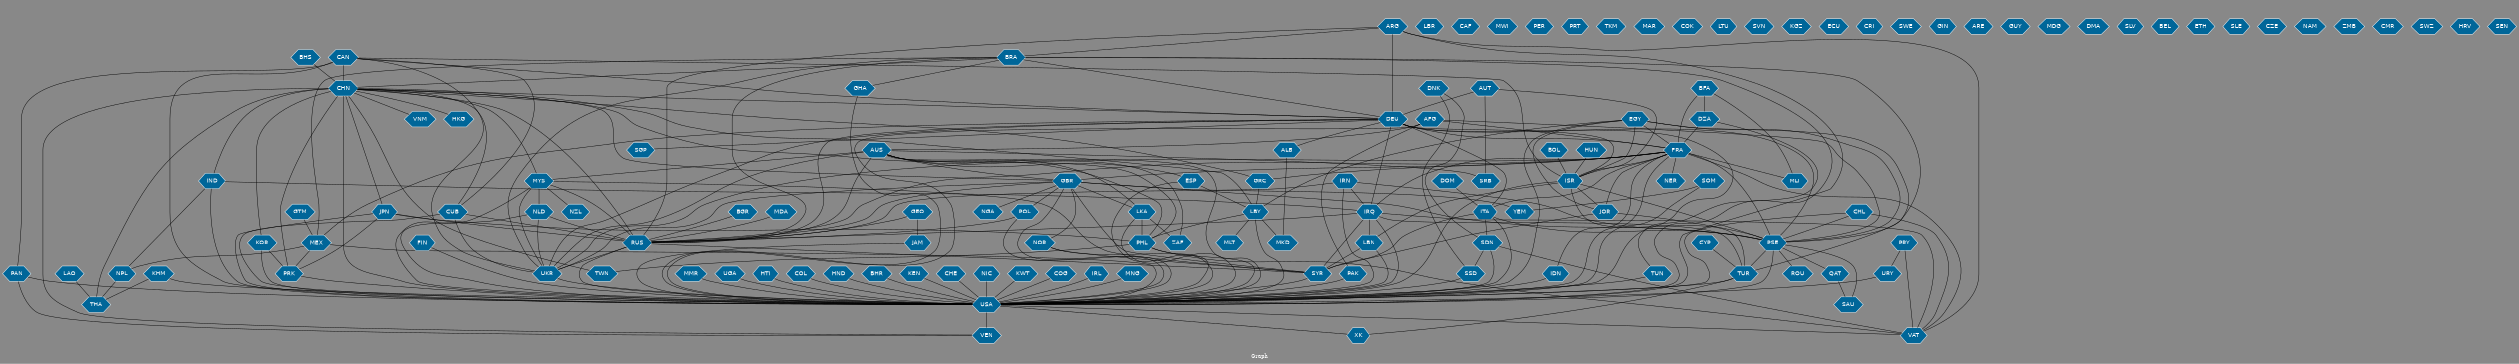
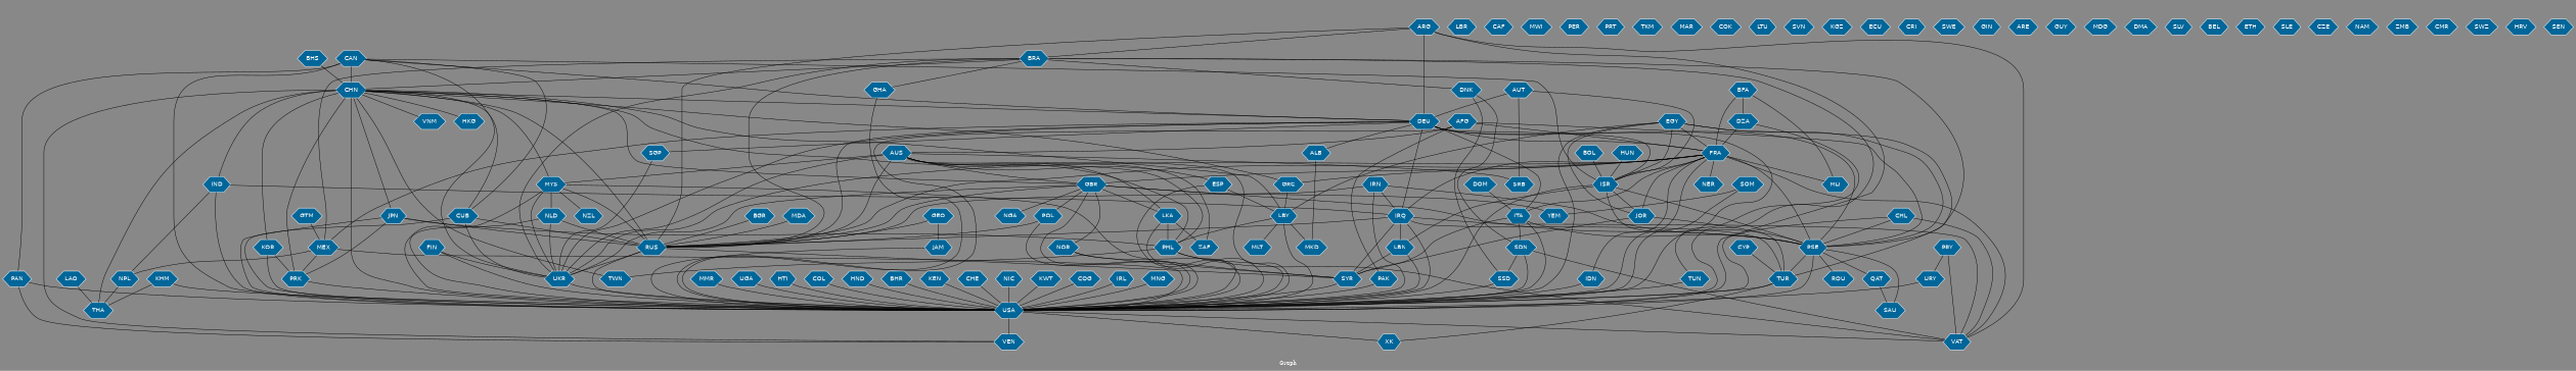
  graph {
    bgcolor="#888888"
    fontcolor=white
    fontsize=12
    label="Graph"
    node [color=white fillcolor="#006699" fontcolor=white fontname=Helvetica shape=hexagon style=filled]
    edge [arrowhead=open color=black fontcolor=white fontname=Courier fontsize=12 weight=1]
    n1 [label=USA]
    n2 [label=VEN]
    n3 [label=VAT]
    n4 [label=XK]
    n5 [label=RUS]
    n6 [label=UKR]
    n7 [label=SYR]
    n8 [label=PSE]
    n9 [label=TUR]
    n10 [label=ROU]
    n11 [label=SAU]
    n12 [label=QAT]
    n13 [label=CHN]
    n14 [label=PHL]
    n15 [label=GRC]
    n16 [label=GBR]
    n17 [label=DEU]
    n18 [label=KOR]
    n19 [label=MYS]
    n20 [label=IND]
    n21 [label=JPN]
    n22 [label=THA]
    n23 [label=TWN]
    n24 [label=PRK]
    n25 [label=CUB]
    n26 [label=LBY]
    n27 [label=VNM]
    n28 [label=HKG]
    n29 [label=LKA]
    n30 [label=NGA]
    n31 [label=NOR]
    n32 [label=POL]
    n33 [label=YEM]
    n34 [label=FRA]
    n35 [label=ISR]
    n36 [label=IRQ]
    n37 [label=MEX]
    n38 [label=ITA]
    n39 [label=SGP]
    n40 [label=ALB]
    n41 [label=NZL]
    n42 [label=NLD]
    n43 [label=NPL]
    n44 [label=MKD]
    n45 [label=MLT]
    n46 [label=AUS]
    n47 [label=ESP]
    n48 [label=ZAF]
    n49 [label=SRB]
    n50 [label=EGY]
    n51 [label=JOR]
    n52 [label=AFG]
    n53 [label=PAK]
    n54 [label=NER]
    n55 [label=IDN]
    n56 [label=MLI]
    n57 [label=PAN]
    n58 [label=ARG]
    n59 [label=BRA]
    n60 [label=GHA]
    n61 [label=CHL]
    n62 [label=MMR]
    n63 [label=LBN]
    n64 [label=SDN]
    n65 [label=BGR]
    n66 [label=UGA]
    n67 [label=LBR]
    n68 [label=HTI]
    n69 [label=CAN]
    n70 [label=SOM]
    n71 [label=COL]
    n72 [label=HND]
    n73 [label=SSD]
    n74 [label=BHR]
    n75 [label=CAF]
    n76 [label=MWI]
    n77 [label=IRN]
    n78 [label=KEN]
    n79 [label=DOM]
    n80 [label=CYP]
    n81 [label=CHE]
    n82 [label=FIN]
    n83 [label=GEO]
    n84 [label=JAM]
    n85 [label=KHM]
    n86 [label=NIC]
    n87 [label=PER]
    n88 [label=GTM]
    n89 [label=BOL]
    n90 [label=PRT]
    n91 [label=KWT]
    n92 [label=COG]
    n93 [label=AUT]
    n94 [label=TUN]
    n95 [label=IRL]
    n96 [label=TKM]
    n97 [label=DNK]
    n98 [label=DZA]
    n99 [label=MAR]
    n100 [label=COK]
    n101 [label=LTU]
    n102 [label=PRY]
    n103 [label=URY]
    n104 [label=SVN]
    n105 [label=KGZ]
    n106 [label=ECU]
    n107 [label=BHS]
    n108 [label=CRI]
    n109 [label=HUN]
    n110 [label=SWE]
    n111 [label=GIN]
    n112 [label=ARE]
    n113 [label=GUY]
    n114 [label=MDG]
    n115 [label=DMA]
    n116 [label=SLV]
    n117 [label=BEL]
    n118 [label=ETH]
    n119 [label=SLE]
    n120 [label=CZE]
    n121 [label=NAM]
    n122 [label=MDA]
    n123 [label=BFA]
    n124 [label=ZMB]
    n125 [label=CMR]
    n126 [label=MNG]
    n127 [label=SWZ]
    n128 [label=HRV]
    n129 [label=SEN]
    n130 [label=LAO]
    n1 -- n2 [weight=8]
    n1 -- n3 [weight=2]
    n1 -- n4
    n5 -- n1 [weight=42]
    n5 -- n6 [weight=37]
    n5 -- n7
    n6 -- n1 [weight=19]
    n7 -- n1 [weight=6]
    n8 -- n1 [weight=16]
    n8 -- n9 [weight=2]
    n8 -- n10
    n8 -- n11 [weight=2]
    n8 -- n12 [weight=2]
    n9 -- n1 [weight=4]
    n9 -- n4
    n12 -- n11 [weight=2]
    n13 -- n1 [weight=28]
    n13 -- n2
    n13 -- n5
    n13 -- n14 [weight=3]
    n13 -- n15
    n13 -- n16 [weight=3]
    n13 -- n17
    n13 -- n18 [weight=2]
    n13 -- n19
    n13 -- n20
    n13 -- n21 [weight=7]
    n13 -- n22 [weight=2]
    n13 -- n23
    n13 -- n24
    n13 -- n25
    n13 -- n26
    n13 -- n27 [weight=2]
    n13 -- n28 [weight=2]
    n14 -- n1 [weight=2]
    n14 -- n3
    n14 -- n23 [weight=2]
    n15 -- n26
    n16 -- n1 [weight=7]
    n16 -- n5 [weight=7]
    n16 -- n6
-   n16 -- n7 [weight=5]
    n16 -- n8 [weight=3]
    n16 -- n29
    n16 -- n30 [weight=2]
    n16 -- n31
    n16 -- n32
    n16 -- n33 [weight=2]
    n17 -- n1 [weight=21]
    n17 -- n5 [weight=4]
    n17 -- n6 [weight=2]
    n17 -- n8 [weight=3]
    n17 -- n34 [weight=3]
    n17 -- n35 [weight=4]
    n17 -- n36
    n17 -- n37 [weight=2]
    n17 -- n38 [weight=3]
    n17 -- n39
    n17 -- n40
    n18 -- n1
    n18 -- n24 [weight=5]
    n19 -- n1 [weight=3]
    n19 -- n5 [weight=4]
    n19 -- n6 [weight=7]
    n19 -- n7
    n19 -- n41 [weight=5]
    n19 -- n42 [weight=7]
    n20 -- n1 [weight=6]
    n20 -- n36 [weight=5]
    n20 -- n43 [weight=3]
    n21 -- n1 [weight=11]
    n21 -- n5 [weight=3]
    n21 -- n14 [weight=2]
    n21 -- n24 [weight=2]
    n24 -- n1
    n25 -- n1 [weight=7]
    n25 -- n5 [weight=2]
    n25 -- n6
    n26 -- n1 [weight=2]
    n26 -- n14
    n26 -- n44
    n26 -- n45
    n29 -- n1
    n29 -- n14
    n29 -- n48 [weight=8]
    n31 -- n1
    n31 -- n7 [weight=3]
    n32 -- n1 [weight=2]
    n32 -- n5 [weight=2]
    n34 -- n1 [weight=4]
    n34 -- n3
    n34 -- n5 [weight=2]
    n34 -- n6
    n34 -- n8 [weight=7]
    n34 -- n15
    n34 -- n16
    n34 -- n35 [weight=6]
    n34 -- n36
    n34 -- n38
    n34 -- n51
    n34 -- n54
    n34 -- n55
    n34 -- n56 [weight=3]
    n35 -- n1 [weight=30]
    n35 -- n8 [weight=121]
    n35 -- n9 [weight=4]
    n35 -- n51
    n35 -- n63 [weight=3]
    n36 -- n1 [weight=8]
    n36 -- n3
    n36 -- n5
    n36 -- n7 [weight=3]
    n36 -- n9 [weight=3]
    n36 -- n63
    n37 -- n1 [weight=12]
    n37 -- n24
    n37 -- n43 [weight=2]
    n38 -- n1 [weight=3]
    n38 -- n7 [weight=2]
    n38 -- n8
    n38 -- n64 [weight=2]
+   n39 -- n6
    n40 -- n44
    n42 -- n1 [weight=2]
    n42 -- n5 [weight=2]
    n42 -- n6 [weight=5]
    n43 -- n22
    n46 -- n1
    n46 -- n5 [weight=11]
    n46 -- n6 [weight=4]
    n46 -- n14 [weight=3]
    n46 -- n16
    n46 -- n19 [weight=2]
    n46 -- n29 [weight=6]
    n46 -- n47
    n46 -- n48
    n46 -- n49
    n47 -- n1 [weight=2]
    n47 -- n26
    n50 -- n1 [weight=2]
    n50 -- n8 [weight=12]
    n50 -- n9
    n50 -- n26 [weight=2]
    n50 -- n34
    n50 -- n35 [weight=10]
    n50 -- n51
    n51 -- n7 [weight=2]
    n51 -- n8
    n52 -- n1 [weight=4]
    n52 -- n8
    n52 -- n34
    n52 -- n46
    n52 -- n53 [weight=2]
    n53 -- n1 [weight=3]
    n55 -- n1 [weight=4]
    n57 -- n1
    n57 -- n2
    n58 -- n1
    n58 -- n3
    n58 -- n5
    n58 -- n17 [weight=2]
    n58 -- n59 [weight=2]
    n59 -- n1 [weight=3]
    n59 -- n5 [weight=2]
    n59 -- n6 [weight=3]
    n59 -- n8
    n59 -- n13 [weight=2]
-   n59 -- n17 [weight=2]
+   n59 -- n97 [weight=2]
    n59 -- n37
    n59 -- n60 [weight=2]
    n60 -- n1 [weight=2]
    n61 -- n1
    n61 -- n3
    n61 -- n8
    n62 -- n1 [weight=4]
    n63 -- n1
    n63 -- n7 [weight=3]
    n64 -- n1 [weight=3]
    n64 -- n3
    n64 -- n73 [weight=10]
    n65 -- n5 [weight=2]
    n66 -- n1 [weight=3]
    n68 -- n1
    n69 -- n1 [weight=4]
    n69 -- n6
    n69 -- n13 [weight=3]
    n69 -- n17
    n69 -- n25
    n69 -- n35 [weight=2]
    n69 -- n57
    n70 -- n1
    n70 -- n33 [weight=2]
    n71 -- n1 [weight=2]
    n72 -- n1 [weight=6]
    n73 -- n1 [weight=2]
    n74 -- n1 [weight=2]
    n77 -- n1 [weight=5]
    n77 -- n5
    n77 -- n8 [weight=2]
    n77 -- n36 [weight=3]
    n78 -- n1
    n79 -- n38
    n80 -- n9
    n81 -- n1
    n82 -- n1
+   n82 -- n6
    n83 -- n5
    n83 -- n84 [weight=2]
    n84 -- n1
    n85 -- n1 [weight=3]
    n85 -- n22
    n86 -- n1
    n88 -- n37 [weight=3]
    n89 -- n35
    n91 -- n1
    n92 -- n1
    n93 -- n17
    n93 -- n35
    n93 -- n49
    n94 -- n1 [weight=2]
    n95 -- n1
    n97 -- n64
    n97 -- n73
    n98 -- n34 [weight=3]
    n98 -- n94
    n102 -- n3
    n102 -- n103
    n103 -- n1
    n107 -- n13
    n109 -- n35
    n122 -- n5
    n123 -- n34
    n123 -- n56
    n123 -- n98
    n126 -- n1
    n130 -- n22
  }
